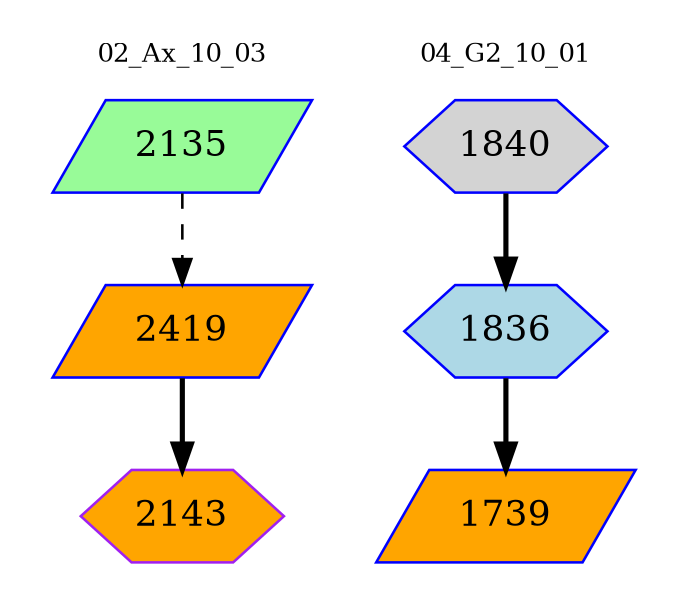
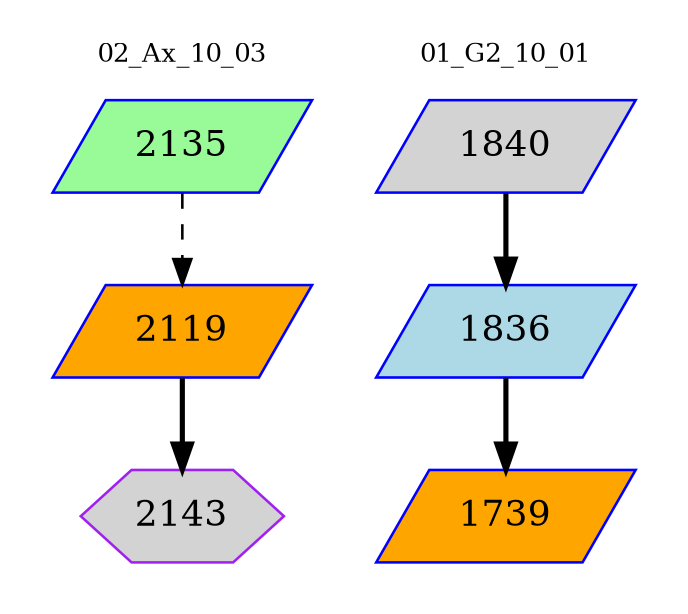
  digraph {
    node [color=blue fillcolor=orange shape=parallelogram style=filled]
    edge [color=black style=bold]
    n1 [fillcolor=palegreen label=2135]
-   n2 [label=2419]
-   n3 [color=purple label=2143 shape=hexagon]
-   n4 [fillcolor=lightgrey label=1840 shape=hexagon]
-   n5 [fillcolor=lightblue label=1836 shape=hexagon]
+   n2 [label=2119]
+   n3 [color=purple fillcolor=lightgrey label=2143 shape=hexagon]
+   n4 [fillcolor=lightgrey label=1840]
+   n5 [fillcolor=lightblue label=1836]
    n6 [label=1739]
    subgraph cluster_1 {
      color=white
      fontsize=10
      label="02_Ax_10_03"
      n1
      n2
      n3
    }
    subgraph cluster_2 {
      color=white
      fontsize=10
-     label="04_G2_10_01"
+     label="01_G2_10_01"
      n4
      n5
      n6
    }
    n1 -> n2 [style=dashed]
    n2 -> n3
    n4 -> n5
    n5 -> n6
  }
